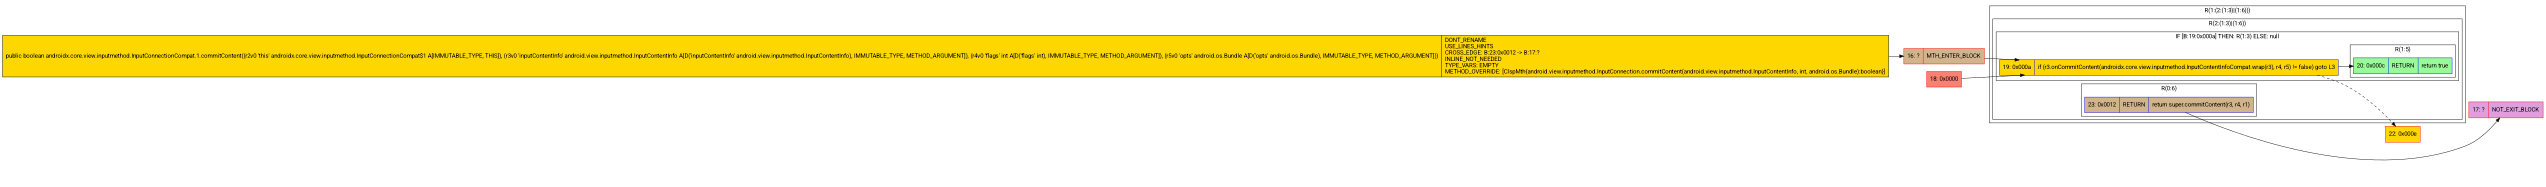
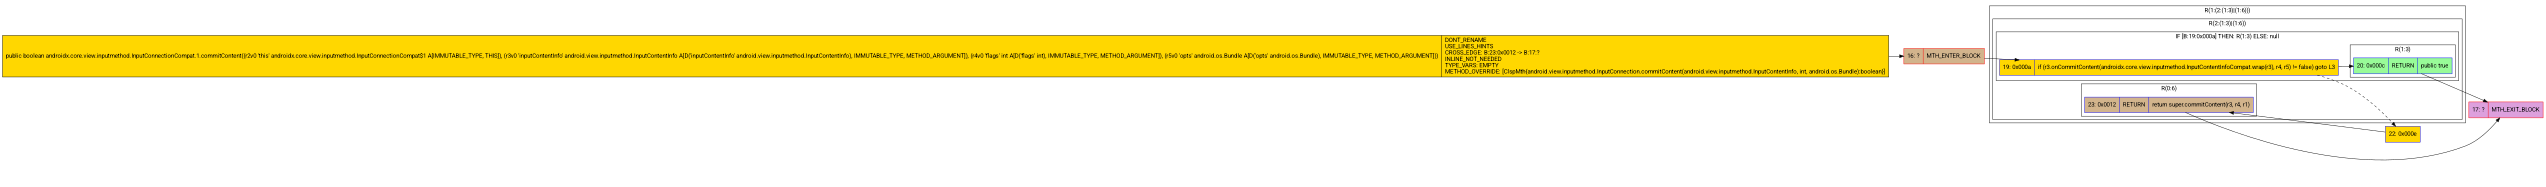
  digraph {
    fontname=Roboto
    rankdir=LR
    node [color=red fillcolor=gold fontname=Roboto shape=record style=filled]
    edge [fontname=Roboto]
-   n1 [color=blue fillcolor=palegreen label="{20\:\ 0x000c|RETURN\l|return true\l}"]
+   n1 [color=blue fillcolor=palegreen label="{20\:\ 0x000c|RETURN\l|public true\l}"]
    n2 [color=blue label="{19\:\ 0x000a|if (r3.onCommitContent(androidx.core.view.inputmethod.InputContentInfoCompat.wrap(r3), r4, r5) != false) goto L3\l}"]
    n3 [color=blue fillcolor=tan label="{23\:\ 0x0012|RETURN\l|return super.commitContent(r3, r4, r1)\l}"]
-   n4 [fillcolor=plum label="{17\:\ ?|NOT_EXIT_BLOCK\l}"]
-   n5 [label="{22\:\ 0x000e}"]
+   n4 [fillcolor=plum label="{17\:\ ?|MTH_EXIT_BLOCK\l}"]
+   n5 [color=blue label="{22\:\ 0x000e}"]
    n6 [fillcolor=tan label="{16\:\ ?|MTH_ENTER_BLOCK\l}"]
-   n7 [fillcolor=salmon label="{18\:\ 0x0000}"]
    n8 [label="{public boolean androidx.core.view.inputmethod.InputConnectionCompat.1.commitContent((r2v0 'this' androidx.core.view.inputmethod.InputConnectionCompat$1 A[IMMUTABLE_TYPE, THIS]), (r3v0 'inputContentInfo' android.view.inputmethod.InputContentInfo A[D('inputContentInfo' android.view.inputmethod.InputContentInfo), IMMUTABLE_TYPE, METHOD_ARGUMENT]), (r4v0 'flags' int A[D('flags' int), IMMUTABLE_TYPE, METHOD_ARGUMENT]), (r5v0 'opts' android.os.Bundle A[D('opts' android.os.Bundle), IMMUTABLE_TYPE, METHOD_ARGUMENT]))  | DONT_RENAME\lUSE_LINES_HINTS\lCROSS_EDGE: B:23:0x0012 \-\> B:17:?\lINLINE_NOT_NEEDED\lTYPE_VARS: EMPTY\lMETHOD_OVERRIDE: [ClspMth\{android.view.inputmethod.InputConnection.commitContent(android.view.inputmethod.InputContentInfo, int, android.os.Bundle):boolean\}]\l}" color=""]
    subgraph cluster_1 {
      label="R(1:(2:(1:3)|(1:6)))"
      subgraph cluster_2 {
        label="R(2:(1:3)|(1:6))"
        subgraph cluster_3 {
          label="IF [B:19:0x000a] THEN: R(1:3) ELSE: null"
          n2
          subgraph cluster_4 {
-           label="R(1:5)"
+           label="R(1:3)"
            n1
          }
        }
        subgraph cluster_5 {
          label="R(0:6)"
          n3
        }
      }
    }
+   n1 -> n4
    n2 -> n1
    n2 -> n5 [style=dashed]
    n3 -> n4
+   n5 -> n3
    n6 -> n2
-   n7 -> n2
    n8 -> n6
  }
